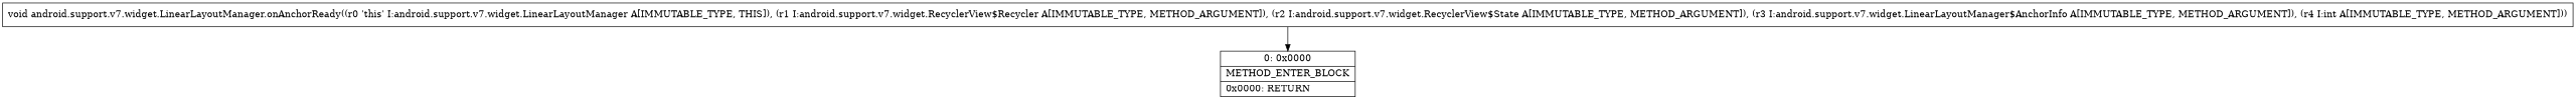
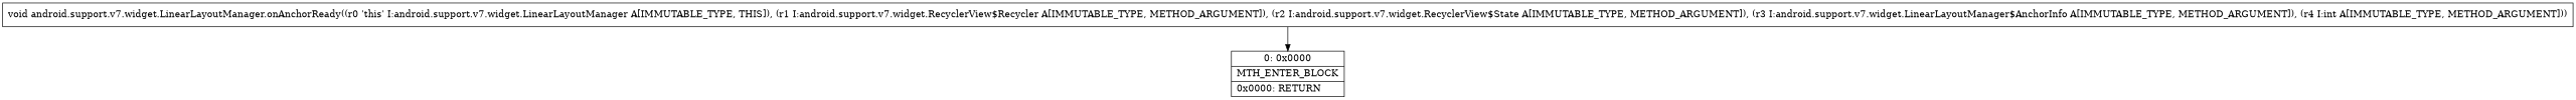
  digraph {
    node [shape=record]
-   n1 [label="{0\:\ 0x0000|METHOD_ENTER_BLOCK\l|0x0000: RETURN   \l}"]
+   n1 [label="{0\:\ 0x0000|MTH_ENTER_BLOCK\l|0x0000: RETURN   \l}"]
    n2 [label="{void android.support.v7.widget.LinearLayoutManager.onAnchorReady((r0 'this' I:android.support.v7.widget.LinearLayoutManager A[IMMUTABLE_TYPE, THIS]), (r1 I:android.support.v7.widget.RecyclerView$Recycler A[IMMUTABLE_TYPE, METHOD_ARGUMENT]), (r2 I:android.support.v7.widget.RecyclerView$State A[IMMUTABLE_TYPE, METHOD_ARGUMENT]), (r3 I:android.support.v7.widget.LinearLayoutManager$AnchorInfo A[IMMUTABLE_TYPE, METHOD_ARGUMENT]), (r4 I:int A[IMMUTABLE_TYPE, METHOD_ARGUMENT])) }"]
    n2 -> n1
  }
